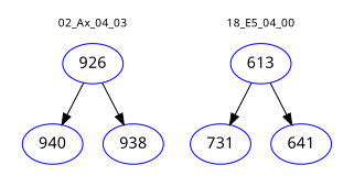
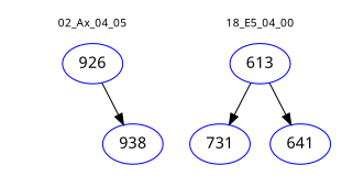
  digraph {
    fontname="Noto Sans"
    node [color=blue fontname="Noto Sans"]
    edge [color=black fontname="Noto Sans"]
    n1 [label=926]
-   n2 [label=940]
    n3 [label=938]
    n4 [label=613]
    n5 [label=731]
    n6 [label=641]
    subgraph cluster_1 {
      color=white
      fontsize=10
-     label="02_Ax_04_03"
+     label="02_Ax_04_05"
      n1
-     n2
      n3
    }
    subgraph cluster_2 {
      color=white
      fontsize=10
      label="18_E5_04_00"
      n4
      n5
      n6
    }
-   n1 -> n2
    n1 -> n3
    n4 -> n5
    n4 -> n6
  }
